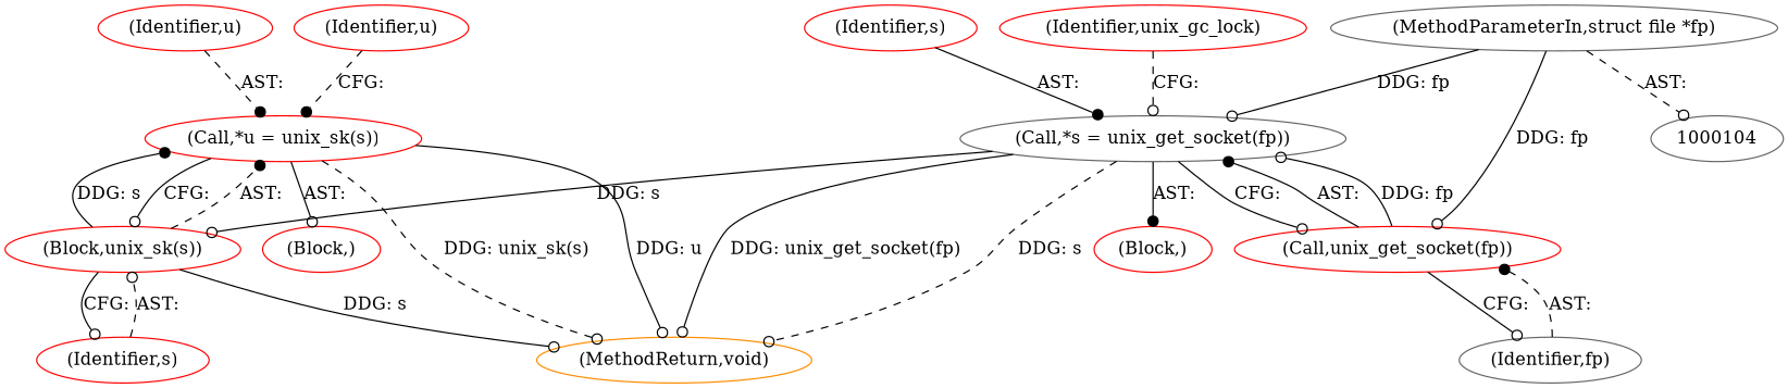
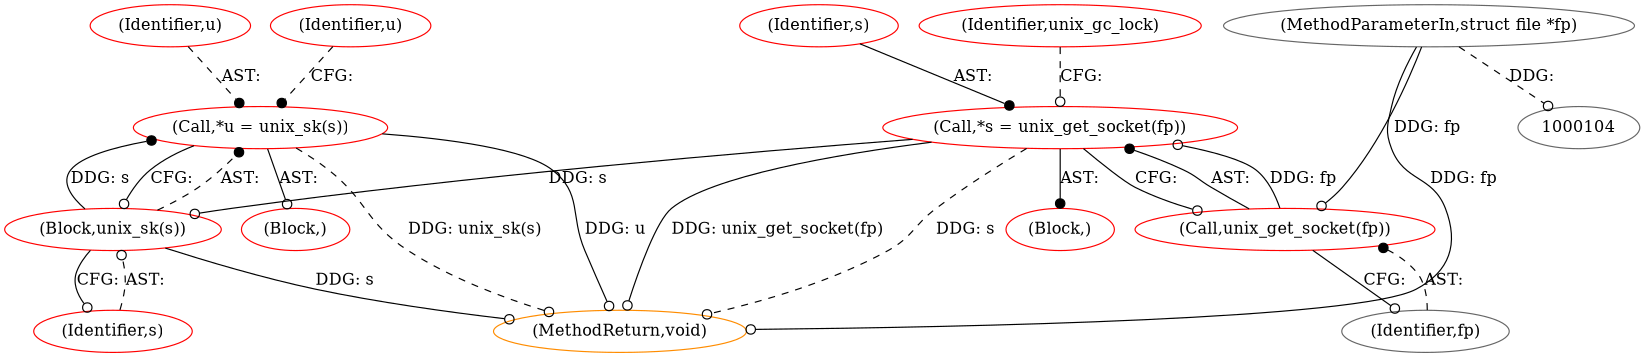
  digraph {
    fontname="DejaVu Serif"
    node [color=red fontname="DejaVu Serif"]
    edge [arrowhead=odot fontname="DejaVu Serif" style=solid]
    n1 [label="(Call,*u = unix_sk(s))"]
    n2 [label="(Block,unix_sk(s))"]
    n3 [label="(Block,)"]
    n4 [color=darkorange label="(MethodReturn,void)"]
    n5 [label="(Identifier,s)"]
-   n6 [color=gray40 label="(Call,*s = unix_get_socket(fp))"]
+   n6 [label="(Call,*s = unix_get_socket(fp))"]
    n7 [label="(Call,unix_get_socket(fp))"]
    n8 [label="(Block,)"]
    n9 [color=gray40 label="(Identifier,fp)"]
    n10 [color=gray40 label="(MethodParameterIn,struct file *fp)"]
    n11 [color=gray40 label=1000104]
    n12 [label="(Identifier,u)"]
    n13 [label="(Identifier,s)"]
    n14 [label="(Identifier,u)"]
    n15 [label="(Identifier,unix_gc_lock)"]
    n1 -> n2 [label="CFG: "]
    n1 -> n3 [label="AST: "]
    n1 -> n4 [label="DDG: unix_sk(s)" style=dashed]
    n1 -> n4 [label="DDG: u"]
    n2 -> n1 [arrowhead=dot label="AST: " style=dashed]
    n2 -> n1 [arrowhead=dot label="DDG: s"]
    n2 -> n4 [label="DDG: s"]
    n2 -> n5 [label="CFG: "]
    n5 -> n2 [label="AST: " style=dashed]
    n6 -> n2 [label="DDG: s"]
    n6 -> n4 [label="DDG: s" style=dashed]
    n6 -> n4 [label="DDG: unix_get_socket(fp)"]
    n6 -> n7 [label="CFG: "]
    n6 -> n8 [arrowhead=dot label="AST: "]
    n7 -> n6 [arrowhead=dot label="AST: "]
    n7 -> n6 [label="DDG: fp"]
    n7 -> n9 [label="CFG: "]
    n9 -> n7 [arrowhead=dot label="AST: " style=dashed]
-   n10 -> n6 [label="DDG: fp"]
+   n10 -> n4 [label="DDG: fp"]
    n10 -> n7 [label="DDG: fp"]
-   n10 -> n11 [label="AST: " style=dashed]
+   n10 -> n11 [label="DDG: " style=dashed]
    n12 -> n1 [arrowhead=dot label="AST: " style=dashed]
    n13 -> n6 [arrowhead=dot label="AST: "]
    n14 -> n1 [arrowhead=dot label="CFG: " style=dashed]
    n15 -> n6 [label="CFG: " style=dashed]
  }
